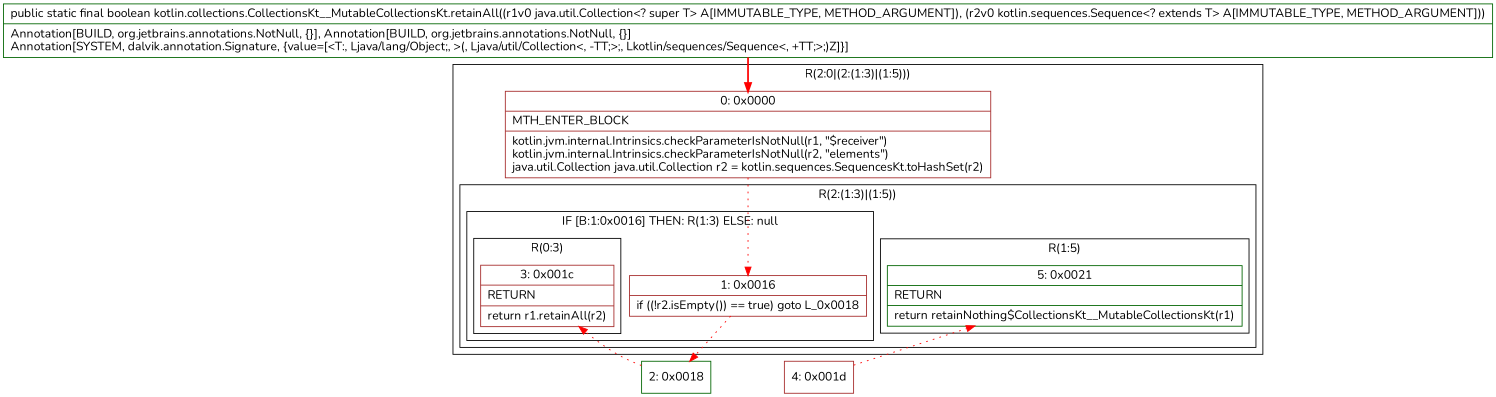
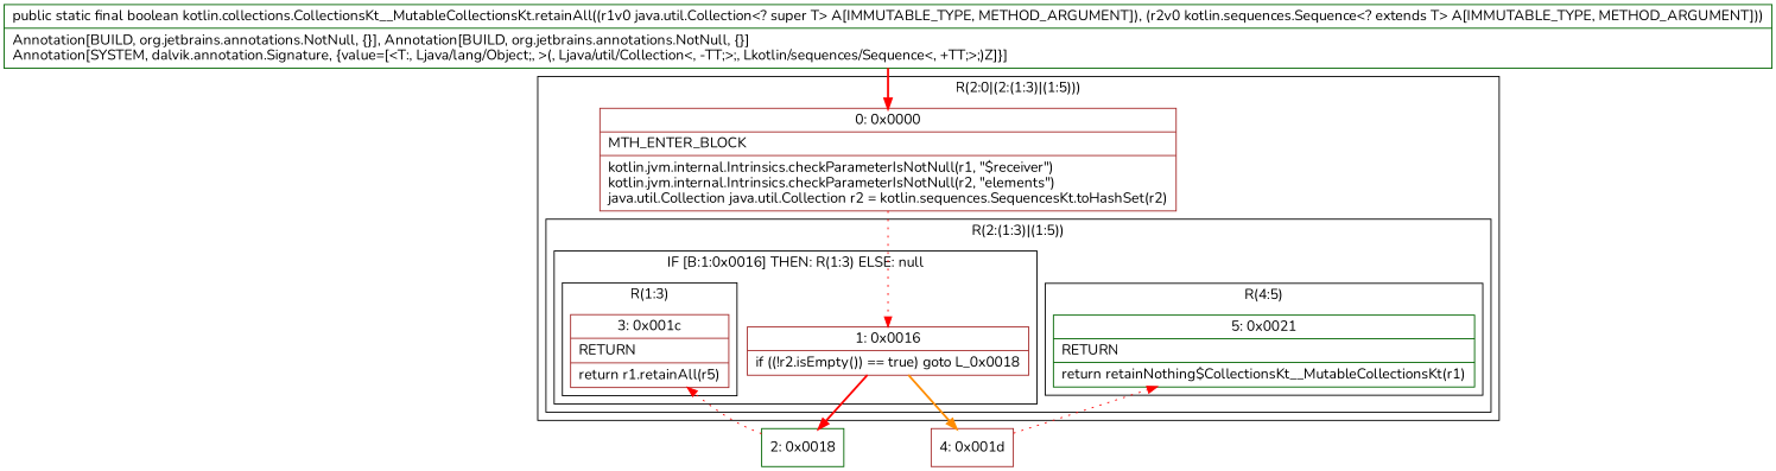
  digraph {
    fontname=Nunito
    node [color=brown fontname=Nunito shape=record]
    edge [color=red fontname=Nunito style=dotted]
-   n1 [label="{3\:\ 0x001c|RETURN\l|return r1.retainAll(r2)\l}"]
+   n1 [label="{3\:\ 0x001c|RETURN\l|return r1.retainAll(r5)\l}"]
    n2 [label="{1\:\ 0x0016|if ((!r2.isEmpty()) == true) goto L_0x0018\l}"]
    n3 [color=darkgreen label="{5\:\ 0x0021|RETURN\l|return retainNothing$CollectionsKt__MutableCollectionsKt(r1)\l}"]
    n4 [label="{0\:\ 0x0000|MTH_ENTER_BLOCK\l|kotlin.jvm.internal.Intrinsics.checkParameterIsNotNull(r1, \"$receiver\")\lkotlin.jvm.internal.Intrinsics.checkParameterIsNotNull(r2, \"elements\")\ljava.util.Collection java.util.Collection r2 = kotlin.sequences.SequencesKt.toHashSet(r2)\l}"]
    n5 [color=darkgreen label="{2\:\ 0x0018}"]
    n6 [label="{4\:\ 0x001d}"]
    n7 [color=darkgreen label="{public static final boolean kotlin.collections.CollectionsKt__MutableCollectionsKt.retainAll((r1v0 java.util.Collection\<? super T\> A[IMMUTABLE_TYPE, METHOD_ARGUMENT]), (r2v0 kotlin.sequences.Sequence\<? extends T\> A[IMMUTABLE_TYPE, METHOD_ARGUMENT]))  | Annotation[BUILD, org.jetbrains.annotations.NotNull, \{\}], Annotation[BUILD, org.jetbrains.annotations.NotNull, \{\}]\lAnnotation[SYSTEM, dalvik.annotation.Signature, \{value=[\<T:, Ljava\/lang\/Object;, \>(, Ljava\/util\/Collection\<, \-TT;\>;, Lkotlin\/sequences\/Sequence\<, +TT;\>;)Z]\}]\l}"]
    subgraph cluster_1 {
      label="R(2:0|(2:(1:3)|(1:5)))"
      n4
      subgraph cluster_2 {
        label="R(2:(1:3)|(1:5))"
        subgraph cluster_3 {
          label="IF [B:1:0x0016] THEN: R(1:3) ELSE: null"
          n2
          subgraph cluster_4 {
-           label="R(0:3)"
+           label="R(1:3)"
            n1
          }
        }
        subgraph cluster_5 {
-         label="R(1:5)"
+         label="R(4:5)"
          n3
        }
      }
    }
-   n2 -> n5
+   n2 -> n5 [style=bold]
+   n2 -> n6 [color=darkorange style=bold]
    n4 -> n2
    n5 -> n1
    n6 -> n3
    n7 -> n4 [style=bold]
  }
